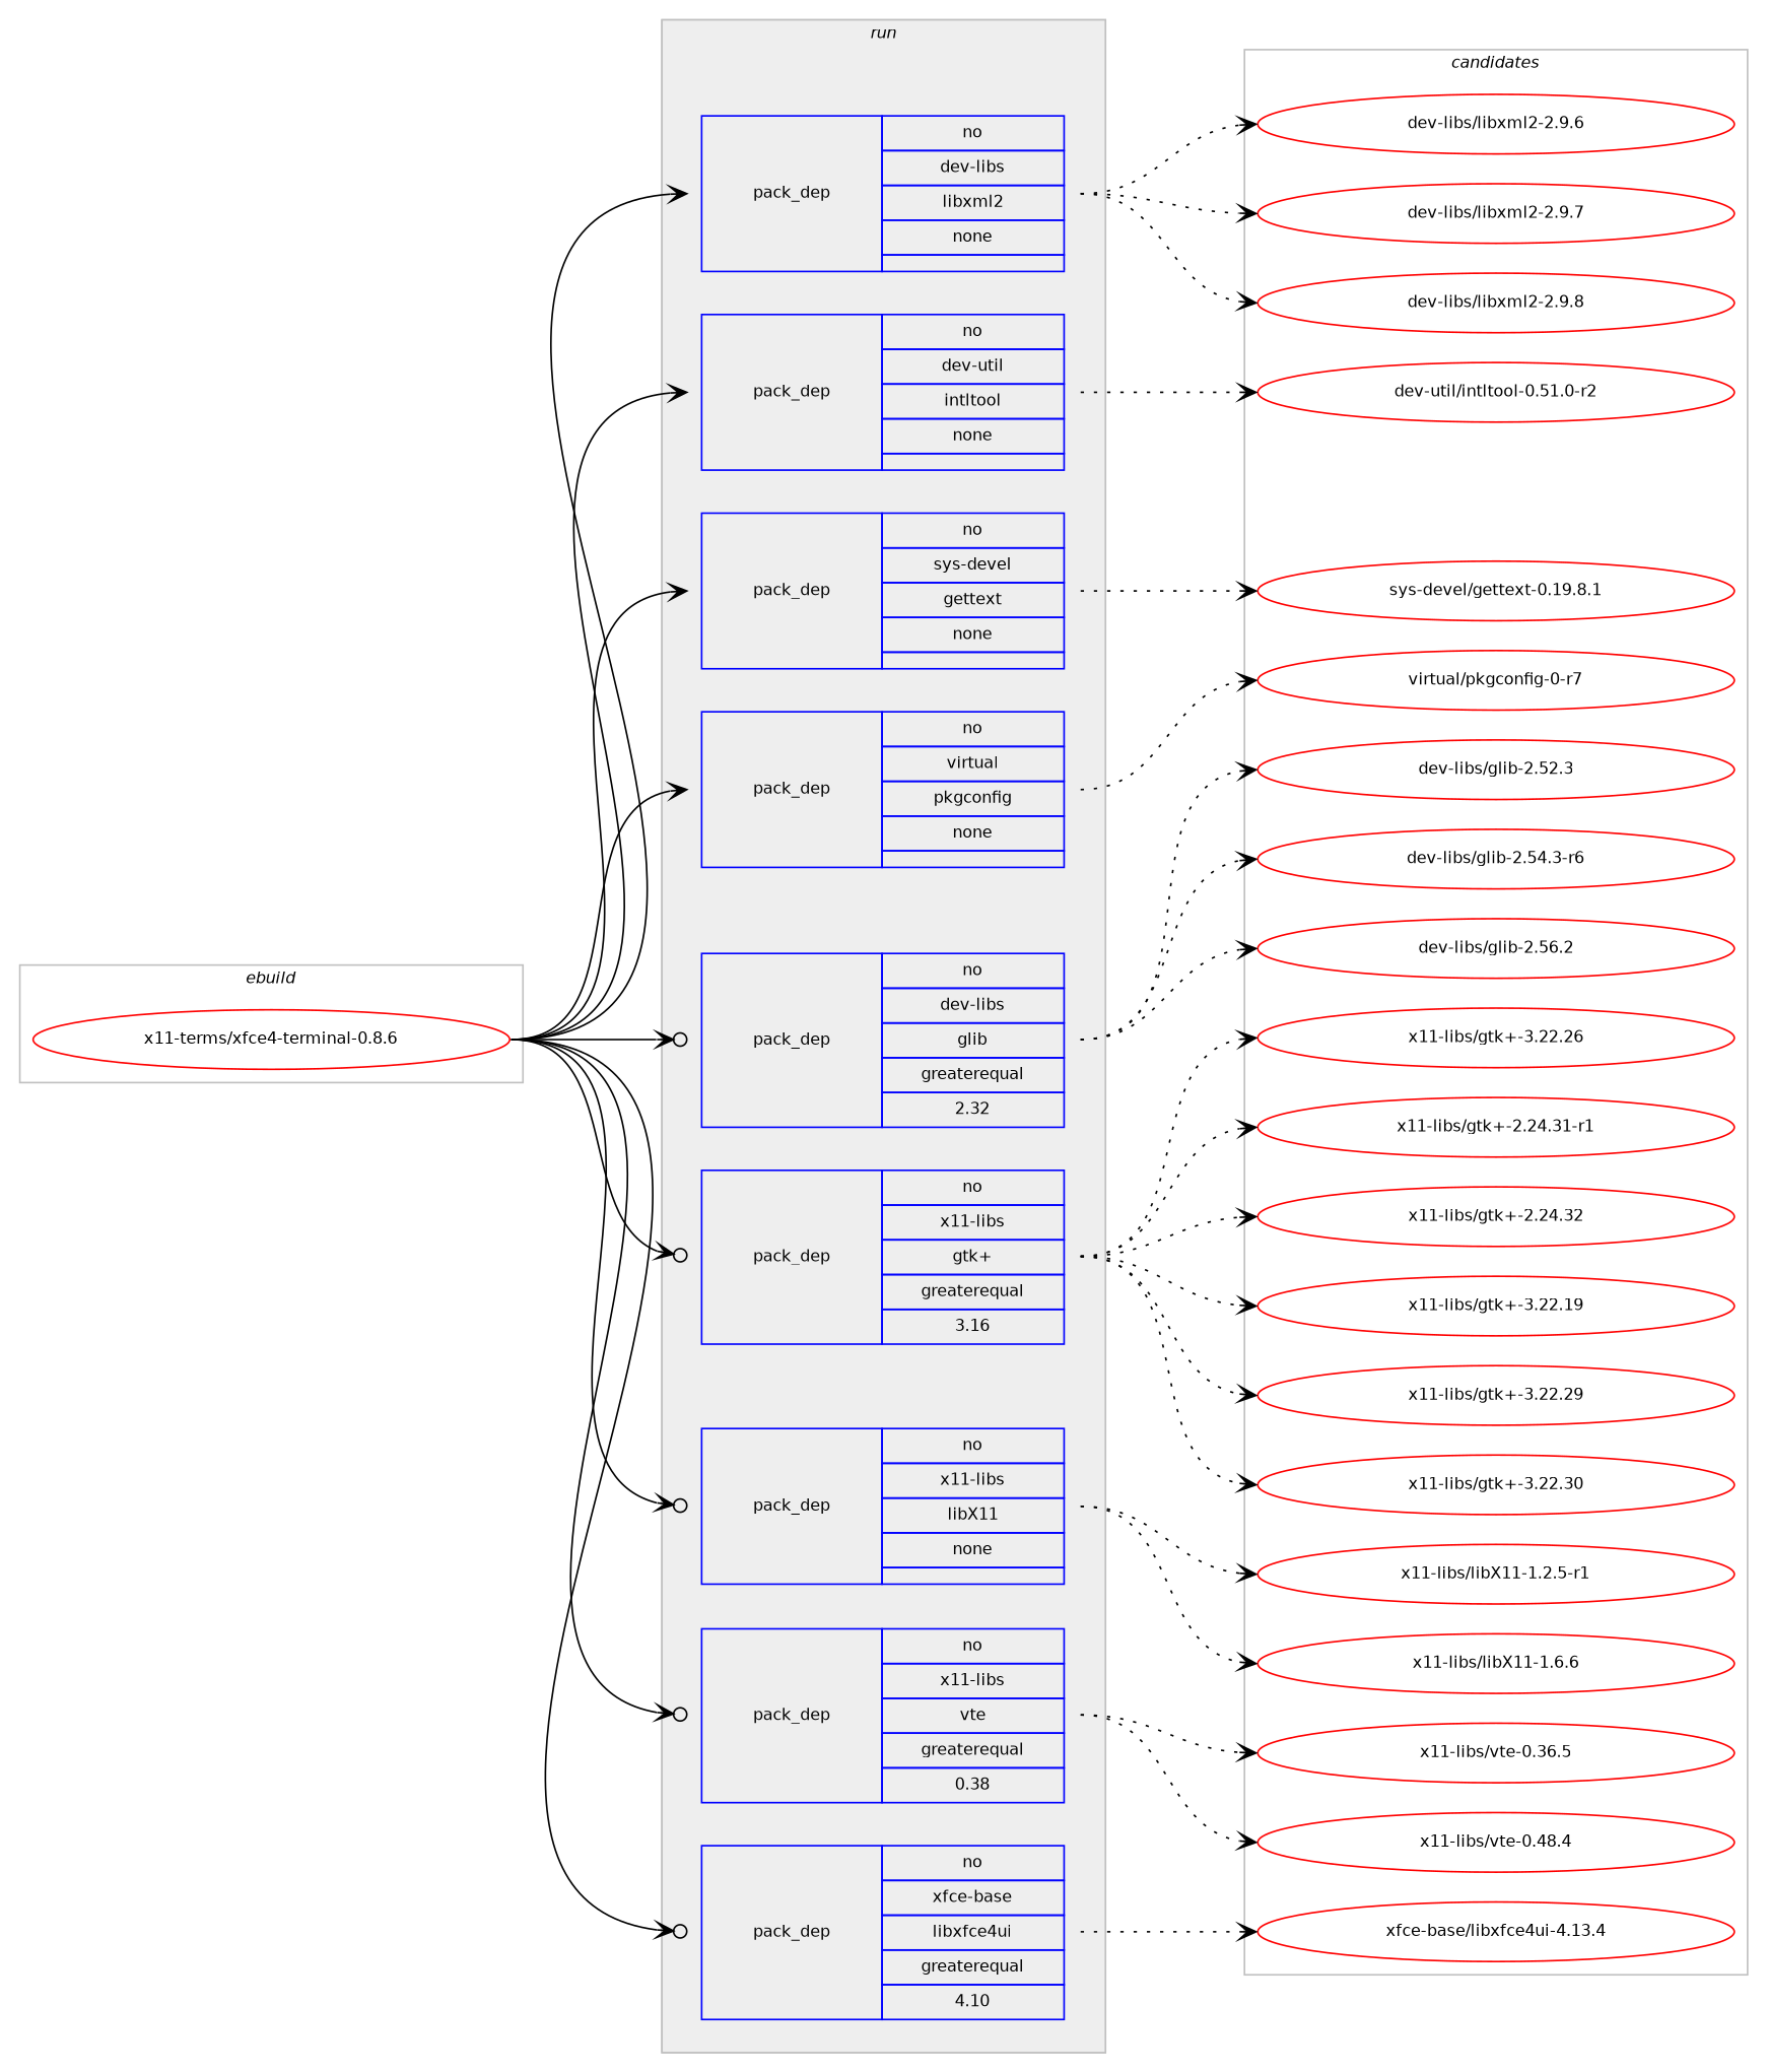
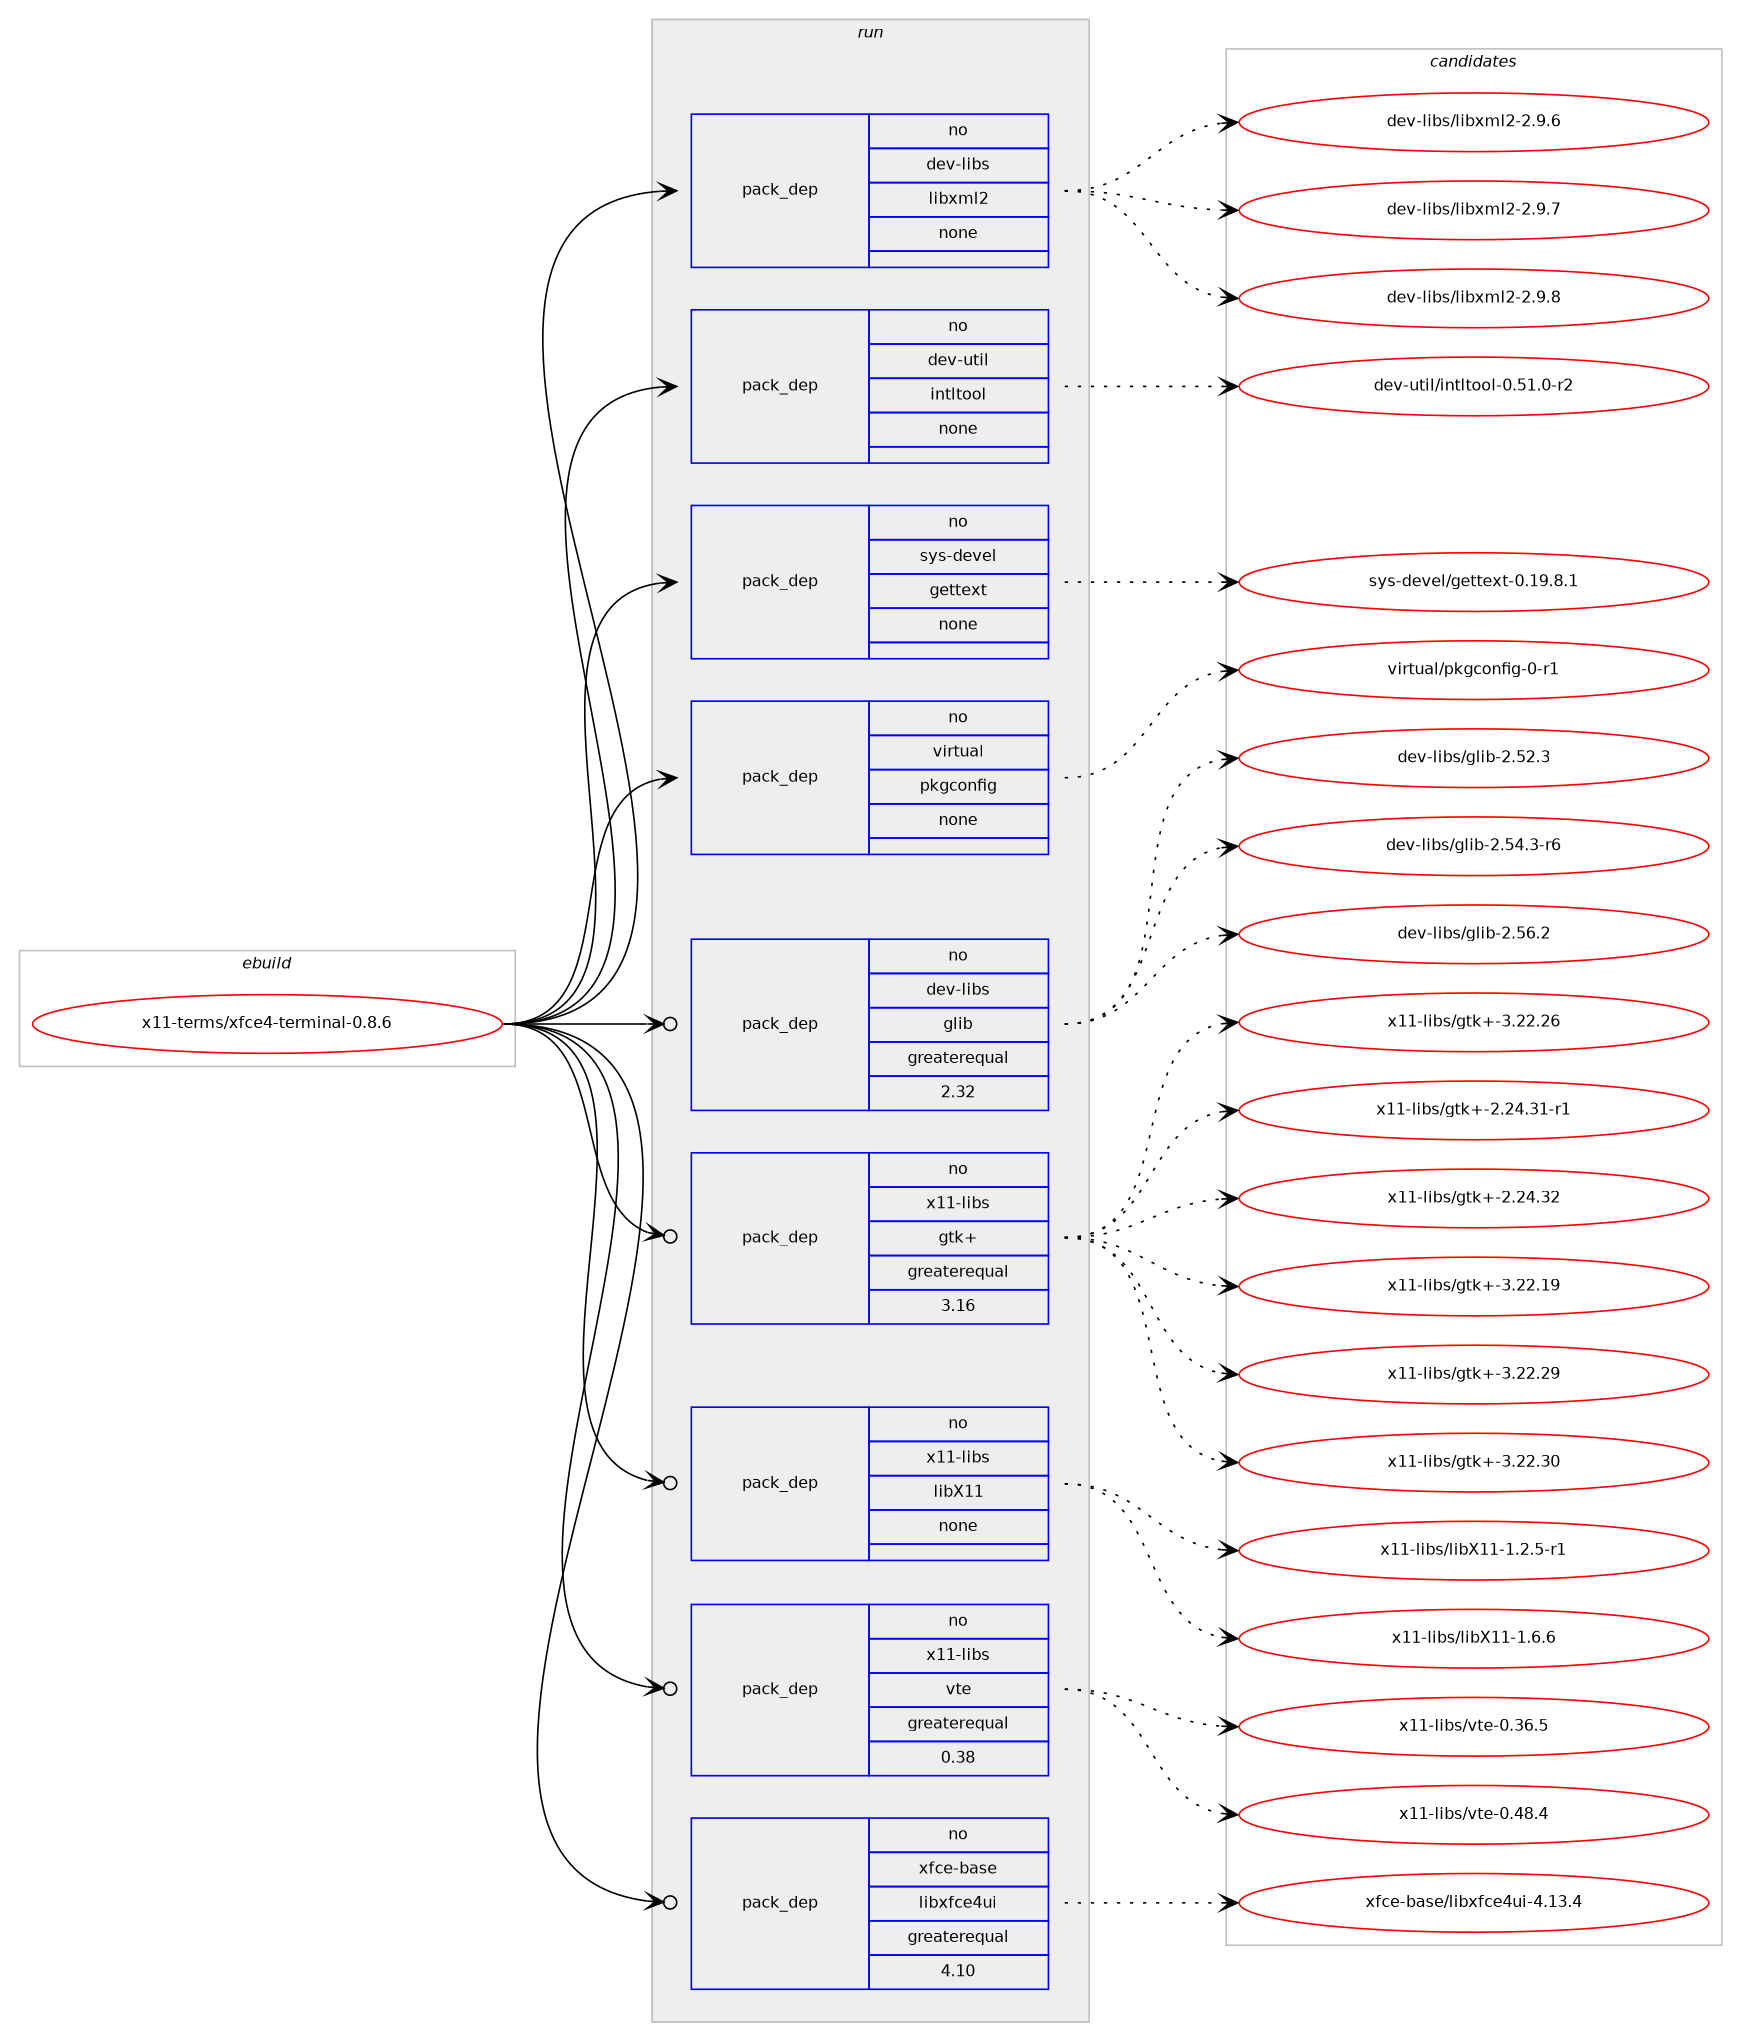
  digraph {
    compound=true
    concentrate=true
    fontname=Helvetica
    fontsize=10
    newrank=true
    rankdir=LR
    ranksep=1.5
    node [color=red fontname=Helvetica fontsize=10]
    edge [arrowhead=vee headport=w style=dotted tailport=e weight=100]
    n1 [label="x11-terms/xfce4-terminal-0.8.6" width=4]
    n2 [color=blue label=<<TABLE BORDER="0" CELLBORDER="1" CELLSPACING="0" CELLPADDING="4" WIDTH="220"><TR><TD ROWSPAN="6" CELLPADDING="30">pack_dep</TD></TR><TR><TD WIDTH="110">no</TD></TR><TR><TD>dev-libs</TD></TR><TR><TD>libxml2</TD></TR><TR><TD>none</TD></TR><TR><TD></TD></TR></TABLE>> shape=none]
    n3 [color=blue label=<<TABLE BORDER="0" CELLBORDER="1" CELLSPACING="0" CELLPADDING="4" WIDTH="220"><TR><TD ROWSPAN="6" CELLPADDING="30">pack_dep</TD></TR><TR><TD WIDTH="110">no</TD></TR><TR><TD>dev-util</TD></TR><TR><TD>intltool</TD></TR><TR><TD>none</TD></TR><TR><TD></TD></TR></TABLE>> shape=none]
    n4 [color=blue label=<<TABLE BORDER="0" CELLBORDER="1" CELLSPACING="0" CELLPADDING="4" WIDTH="220"><TR><TD ROWSPAN="6" CELLPADDING="30">pack_dep</TD></TR><TR><TD WIDTH="110">no</TD></TR><TR><TD>sys-devel</TD></TR><TR><TD>gettext</TD></TR><TR><TD>none</TD></TR><TR><TD></TD></TR></TABLE>> shape=none]
    n5 [color=blue label=<<TABLE BORDER="0" CELLBORDER="1" CELLSPACING="0" CELLPADDING="4" WIDTH="220"><TR><TD ROWSPAN="6" CELLPADDING="30">pack_dep</TD></TR><TR><TD WIDTH="110">no</TD></TR><TR><TD>virtual</TD></TR><TR><TD>pkgconfig</TD></TR><TR><TD>none</TD></TR><TR><TD></TD></TR></TABLE>> shape=none]
    n6 [color=blue label=<<TABLE BORDER="0" CELLBORDER="1" CELLSPACING="0" CELLPADDING="4" WIDTH="220"><TR><TD ROWSPAN="6" CELLPADDING="30">pack_dep</TD></TR><TR><TD WIDTH="110">no</TD></TR><TR><TD>dev-libs</TD></TR><TR><TD>glib</TD></TR><TR><TD>greaterequal</TD></TR><TR><TD>2.32</TD></TR></TABLE>> shape=none]
    n7 [color=blue label=<<TABLE BORDER="0" CELLBORDER="1" CELLSPACING="0" CELLPADDING="4" WIDTH="220"><TR><TD ROWSPAN="6" CELLPADDING="30">pack_dep</TD></TR><TR><TD WIDTH="110">no</TD></TR><TR><TD>x11-libs</TD></TR><TR><TD>gtk+</TD></TR><TR><TD>greaterequal</TD></TR><TR><TD>3.16</TD></TR></TABLE>> shape=none]
    n8 [color=blue label=<<TABLE BORDER="0" CELLBORDER="1" CELLSPACING="0" CELLPADDING="4" WIDTH="220"><TR><TD ROWSPAN="6" CELLPADDING="30">pack_dep</TD></TR><TR><TD WIDTH="110">no</TD></TR><TR><TD>x11-libs</TD></TR><TR><TD>libX11</TD></TR><TR><TD>none</TD></TR><TR><TD></TD></TR></TABLE>> shape=none]
    n9 [color=blue label=<<TABLE BORDER="0" CELLBORDER="1" CELLSPACING="0" CELLPADDING="4" WIDTH="220"><TR><TD ROWSPAN="6" CELLPADDING="30">pack_dep</TD></TR><TR><TD WIDTH="110">no</TD></TR><TR><TD>x11-libs</TD></TR><TR><TD>vte</TD></TR><TR><TD>greaterequal</TD></TR><TR><TD>0.38</TD></TR></TABLE>> shape=none]
    n10 [color=blue label=<<TABLE BORDER="0" CELLBORDER="1" CELLSPACING="0" CELLPADDING="4" WIDTH="220"><TR><TD ROWSPAN="6" CELLPADDING="30">pack_dep</TD></TR><TR><TD WIDTH="110">no</TD></TR><TR><TD>xfce-base</TD></TR><TR><TD>libxfce4ui</TD></TR><TR><TD>greaterequal</TD></TR><TR><TD>4.10</TD></TR></TABLE>> shape=none]
    n11 [label="dev-libs/libxml2-2.9.6" width=4]
    n12 [label="dev-libs/libxml2-2.9.7" width=4]
    n13 [label="dev-libs/libxml2-2.9.8" width=4]
    n14 [label="dev-util/intltool-0.51.0-r2" width=4]
    n15 [label="sys-devel/gettext-0.19.8.1" width=4]
-   n16 [label="virtual/pkgconfig-0-r7" width=4]
+   n16 [label="virtual/pkgconfig-0-r1" width=4]
    n17 [label="dev-libs/glib-2.52.3" width=4]
    n18 [label="dev-libs/glib-2.54.3-r6" width=4]
    n19 [label="dev-libs/glib-2.56.2" width=4]
    n20 [label="x11-libs/gtk+-3.22.26" width=4]
    n21 [label="x11-libs/gtk+-2.24.31-r1" width=4]
    n22 [label="x11-libs/gtk+-2.24.32" width=4]
    n23 [label="x11-libs/gtk+-3.22.19" width=4]
    n24 [label="x11-libs/gtk+-3.22.29" width=4]
    n25 [label="x11-libs/gtk+-3.22.30" width=4]
    n26 [label="x11-libs/libX11-1.2.5-r1" width=4]
    n27 [label="x11-libs/libX11-1.6.6" width=4]
    n28 [label="x11-libs/vte-0.36.5" width=4]
    n29 [label="x11-libs/vte-0.48.4" width=4]
    n30 [label="xfce-base/libxfce4ui-4.13.4" width=4]
    subgraph cluster_1 {
      color=gray
      label=<<i>ebuild</i>>
      rank=same
      n1
    }
    subgraph cluster_2 {
      color=gray
      label=<<i>dependencies</i>>
      subgraph cluster_3 {
        color=gray
        fillcolor="#eeeeee"
        label=<<i>compile</i>>
        style=filled
        subgraph sub_4 {
          color=gray
          fillcolor="#eeeeee"
          label=<<i>compile</i>>
          style=filled
          n2
        }
        subgraph sub_5 {
          color=gray
          fillcolor="#eeeeee"
          label=<<i>compile</i>>
          style=filled
          n3
        }
        subgraph sub_6 {
          color=gray
          fillcolor="#eeeeee"
          label=<<i>compile</i>>
          style=filled
          n4
        }
        subgraph sub_7 {
          color=gray
          fillcolor="#eeeeee"
          label=<<i>compile</i>>
          style=filled
          n5
        }
      }
      subgraph cluster_8 {
        color=gray
        fillcolor="#eeeeee"
        label=<<i>compile and run</i>>
        style=filled
        subgraph sub_9 {
          color=gray
          fillcolor="#eeeeee"
          label=<<i>compile and run</i>>
          style=filled
          n6
        }
        subgraph sub_10 {
          color=gray
          fillcolor="#eeeeee"
          label=<<i>compile and run</i>>
          style=filled
          n7
        }
        subgraph sub_11 {
          color=gray
          fillcolor="#eeeeee"
          label=<<i>compile and run</i>>
          style=filled
          n8
        }
        subgraph sub_12 {
          color=gray
          fillcolor="#eeeeee"
          label=<<i>compile and run</i>>
          style=filled
          n9
        }
        subgraph sub_13 {
          color=gray
          fillcolor="#eeeeee"
          label=<<i>compile and run</i>>
          style=filled
          n10
        }
      }
      subgraph cluster_14 {
        color=gray
        fillcolor="#eeeeee"
        label=<<i>run</i>>
        style=filled
      }
    }
    subgraph cluster_15 {
      color=gray
      label=<<i>candidates</i>>
      rank=same
      subgraph sub_16 {
        color=black
        label=<<i>candidates</i>>
        nodesep=1
        rank=same
        n11
        n12
        n13
      }
      subgraph sub_17 {
        color=black
        label=<<i>candidates</i>>
        nodesep=1
        rank=same
        n14
      }
      subgraph sub_18 {
        color=black
        label=<<i>candidates</i>>
        nodesep=1
        rank=same
        n15
      }
      subgraph sub_19 {
        color=black
        label=<<i>candidates</i>>
        nodesep=1
        rank=same
        n16
      }
      subgraph sub_20 {
        color=black
        label=<<i>candidates</i>>
        nodesep=1
        rank=same
        n17
        n18
        n19
      }
      subgraph sub_21 {
        color=black
        label=<<i>candidates</i>>
        nodesep=1
        rank=same
        n20
        n21
        n22
        n23
        n24
        n25
      }
      subgraph sub_22 {
        color=black
        label=<<i>candidates</i>>
        nodesep=1
        rank=same
        n26
        n27
      }
      subgraph sub_23 {
        color=black
        label=<<i>candidates</i>>
        nodesep=1
        rank=same
        n28
        n29
      }
      subgraph sub_24 {
        color=black
        label=<<i>candidates</i>>
        nodesep=1
        rank=same
        n30
      }
    }
    n1 -> n2 [style=solid weight=20]
    n1 -> n3 [style=solid weight=20]
    n1 -> n4 [style=solid weight=20]
    n1 -> n5 [style=solid weight=20]
    n1 -> n6 [arrowhead=odotvee style=solid weight=20]
    n1 -> n7 [arrowhead=odotvee style=solid weight=20]
    n1 -> n8 [arrowhead=odotvee style=solid weight=20]
    n1 -> n9 [arrowhead=odotvee style=solid weight=20]
    n1 -> n10 [arrowhead=odotvee style=solid weight=20]
    n2 -> n11
    n2 -> n12
    n2 -> n13
    n3 -> n14
    n4 -> n15
    n5 -> n16
    n6 -> n17
    n6 -> n18
    n6 -> n19
    n7 -> n20
    n7 -> n21
    n7 -> n22
    n7 -> n23
    n7 -> n24
    n7 -> n25
    n8 -> n26
    n8 -> n27
    n9 -> n28
    n9 -> n29
    n10 -> n30
  }
